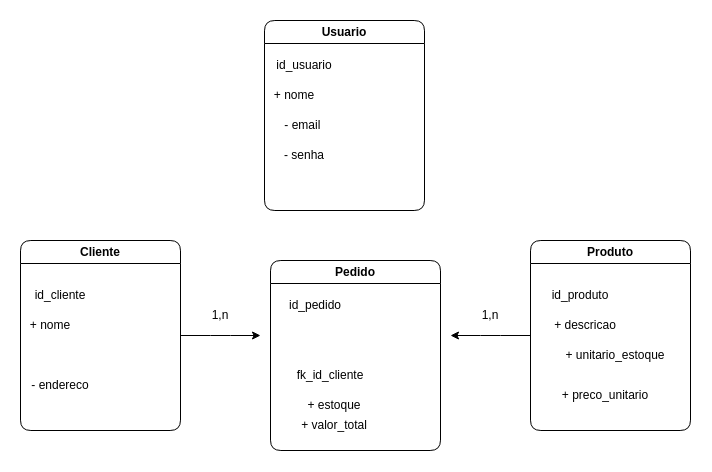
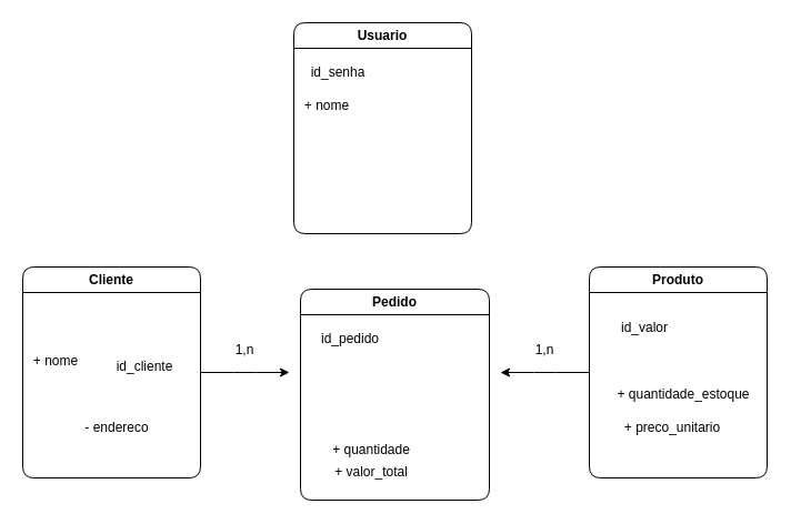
  <mxCell id="0" />
  <mxCell id="1" parent="0" />
  <mxCell id="2" value="Pedido" style="swimlane;whiteSpace=wrap;html=1;rounded=1;shadow=0;sketch=0;" parent="1" vertex="1"><mxGeometry x="270" y="260" width="170" height="190" as="geometry"><mxRectangle x="340" y="240" width="80" height="30" as="alternateBounds" /></mxGeometry></mxCell>
  <mxCell id="3" value="id_pedido" style="text;strokeColor=none;align=center;fillColor=none;html=1;verticalAlign=middle;whiteSpace=wrap;rounded=0;shadow=0;sketch=0;" parent="2" vertex="1"><mxGeometry x="15" y="30" width="60" height="30" as="geometry" /></mxCell>
- <mxCell id="4" value="fk_id_cliente" style="text;strokeColor=none;align=center;fillColor=none;html=1;verticalAlign=middle;whiteSpace=wrap;rounded=0;shadow=0;sketch=0;" parent="2" vertex="1"><mxGeometry x="30" y="100" width="60" height="30" as="geometry" /></mxCell>
- <mxCell id="5" value="+ estoque" style="text;strokeColor=none;align=center;fillColor=none;html=1;verticalAlign=middle;whiteSpace=wrap;rounded=0;shadow=0;sketch=0;" parent="2" vertex="1"><mxGeometry x="24" y="130" width="80" height="30" as="geometry" /></mxCell>
+ <mxCell id="5" value="+ quantidade" style="text;strokeColor=none;align=center;fillColor=none;html=1;verticalAlign=middle;whiteSpace=wrap;rounded=0;shadow=0;sketch=0;" parent="2" vertex="1"><mxGeometry x="24" y="130" width="80" height="30" as="geometry" /></mxCell>
  <mxCell id="6" value="+ valor_total" style="text;strokeColor=none;align=center;fillColor=none;html=1;verticalAlign=middle;whiteSpace=wrap;rounded=0;shadow=0;sketch=0;" parent="2" vertex="1"><mxGeometry x="24" y="150" width="80" height="30" as="geometry" /></mxCell>
  <mxCell id="7" value="" style="edgeStyle=elbowEdgeStyle;html=1;" parent="1" source="8" edge="1"><mxGeometry relative="1" as="geometry"><mxPoint x="260" y="335" as="targetPoint" /><Array as="points"><mxPoint x="220" y="335" /></Array></mxGeometry></mxCell>
  <mxCell id="8" value="Cliente" style="swimlane;whiteSpace=wrap;html=1;rounded=1;shadow=0;sketch=0;" parent="1" vertex="1"><mxGeometry x="20" y="240" width="160" height="190" as="geometry"><mxRectangle x="90" y="240" width="80" height="30" as="alternateBounds" /></mxGeometry></mxCell>
- <mxCell id="9" value="id_cliente" style="text;strokeColor=none;align=center;fillColor=none;html=1;verticalAlign=middle;whiteSpace=wrap;rounded=0;shadow=0;sketch=0;" parent="8" vertex="1"><mxGeometry x="10" y="40" width="60" height="30" as="geometry" /></mxCell>
+ <mxCell id="9" value="id_cliente" style="text;strokeColor=none;align=center;fillColor=none;html=1;verticalAlign=middle;whiteSpace=wrap;rounded=0;shadow=0;sketch=0;" parent="8" vertex="1"><mxGeometry x="80" y="75" width="60" height="30" as="geometry" /></mxCell>
  <mxCell id="10" value="+ nome" style="text;strokeColor=none;align=center;fillColor=none;html=1;verticalAlign=middle;whiteSpace=wrap;rounded=0;shadow=0;sketch=0;" parent="8" vertex="1"><mxGeometry y="70" width="60" height="30" as="geometry" /></mxCell>
- <mxCell id="11" value="- endereco" style="text;strokeColor=none;align=center;fillColor=none;html=1;verticalAlign=middle;whiteSpace=wrap;rounded=0;shadow=0;sketch=0;" parent="8" vertex="1"><mxGeometry x="10" y="130" width="60" height="30" as="geometry" /></mxCell>
+ <mxCell id="11" value="- endereco" style="text;strokeColor=none;align=center;fillColor=none;html=1;verticalAlign=middle;whiteSpace=wrap;rounded=0;shadow=0;sketch=0;" parent="8" vertex="1"><mxGeometry x="55" y="130" width="60" height="30" as="geometry" /></mxCell>
  <mxCell id="12" value="" style="edgeStyle=elbowEdgeStyle;html=1;" parent="1" source="13" edge="1"><mxGeometry relative="1" as="geometry"><mxPoint x="450" y="335" as="targetPoint" /></mxGeometry></mxCell>
  <mxCell id="13" value="Produto" style="swimlane;whiteSpace=wrap;html=1;rounded=1;shadow=0;sketch=0;" parent="1" vertex="1"><mxGeometry x="530" y="240" width="160" height="190" as="geometry"><mxRectangle x="600" y="240" width="90" height="30" as="alternateBounds" /></mxGeometry></mxCell>
- <mxCell id="14" value="id_produto" style="text;strokeColor=none;align=center;fillColor=none;html=1;verticalAlign=middle;whiteSpace=wrap;rounded=0;shadow=0;sketch=0;" parent="13" vertex="1"><mxGeometry x="20" y="40" width="60" height="30" as="geometry" /></mxCell>
- <mxCell id="15" value="+ descricao" style="text;strokeColor=none;align=center;fillColor=none;html=1;verticalAlign=middle;whiteSpace=wrap;rounded=0;shadow=0;sketch=0;" parent="13" vertex="1"><mxGeometry x="20" y="70" width="70" height="30" as="geometry" /></mxCell>
- <mxCell id="16" value="+ unitario_estoque" style="text;strokeColor=none;align=center;fillColor=none;html=1;verticalAlign=middle;whiteSpace=wrap;rounded=0;shadow=0;sketch=0;" parent="13" vertex="1"><mxGeometry x="20" y="100" width="130" height="30" as="geometry" /></mxCell>
- <mxCell id="17" value="+ preco_unitario" style="text;strokeColor=none;align=center;fillColor=none;html=1;verticalAlign=middle;whiteSpace=wrap;rounded=0;shadow=0;sketch=0;" parent="13" vertex="1"><mxGeometry x="10" y="140" width="130" height="30" as="geometry" /></mxCell>
+ <mxCell id="14" value="id_valor" style="text;strokeColor=none;align=center;fillColor=none;html=1;verticalAlign=middle;whiteSpace=wrap;rounded=0;shadow=0;sketch=0;" parent="13" vertex="1"><mxGeometry x="20" y="40" width="60" height="30" as="geometry" /></mxCell>
+ <mxCell id="16" value="+ quantidade_estoque" style="text;strokeColor=none;align=center;fillColor=none;html=1;verticalAlign=middle;whiteSpace=wrap;rounded=0;shadow=0;sketch=0;" parent="13" vertex="1"><mxGeometry x="20" y="100" width="130" height="30" as="geometry" /></mxCell>
+ <mxCell id="17" value="+ preco_unitario" style="text;strokeColor=none;align=center;fillColor=none;html=1;verticalAlign=middle;whiteSpace=wrap;rounded=0;shadow=0;sketch=0;" parent="13" vertex="1"><mxGeometry x="10" y="130" width="130" height="30" as="geometry" /></mxCell>
  <mxCell id="18" value="1,n" style="text;strokeColor=none;align=center;fillColor=none;html=1;verticalAlign=middle;whiteSpace=wrap;rounded=0;shadow=0;sketch=0;" parent="1" vertex="1"><mxGeometry x="190" y="300" width="60" height="30" as="geometry" /></mxCell>
  <mxCell id="19" value="1,n" style="text;strokeColor=none;align=center;fillColor=none;html=1;verticalAlign=middle;whiteSpace=wrap;rounded=0;shadow=0;sketch=0;" parent="1" vertex="1"><mxGeometry x="460" y="300" width="60" height="30" as="geometry" /></mxCell>
  <mxCell id="20" value="Usuario" style="swimlane;whiteSpace=wrap;html=1;rounded=1;shadow=0;sketch=0;" vertex="1" parent="1"><mxGeometry x="264" y="20" width="160" height="190" as="geometry"><mxRectangle x="90" y="240" width="80" height="30" as="alternateBounds" /></mxGeometry></mxCell>
- <mxCell id="21" value="id_usuario" style="text;strokeColor=none;align=center;fillColor=none;html=1;verticalAlign=middle;whiteSpace=wrap;rounded=0;shadow=0;sketch=0;" vertex="1" parent="20"><mxGeometry x="10" y="30" width="60" height="30" as="geometry" /></mxCell>
+ <mxCell id="21" value="id_senha" style="text;strokeColor=none;align=center;fillColor=none;html=1;verticalAlign=middle;whiteSpace=wrap;rounded=0;shadow=0;sketch=0;" vertex="1" parent="20"><mxGeometry x="10" y="30" width="60" height="30" as="geometry" /></mxCell>
  <mxCell id="22" value="+ nome" style="text;strokeColor=none;align=center;fillColor=none;html=1;verticalAlign=middle;whiteSpace=wrap;rounded=0;shadow=0;sketch=0;" vertex="1" parent="20"><mxGeometry y="60" width="60" height="30" as="geometry" /></mxCell>
- <mxCell id="23" value="- email&amp;nbsp;" style="text;strokeColor=none;align=center;fillColor=none;html=1;verticalAlign=middle;whiteSpace=wrap;rounded=0;shadow=0;sketch=0;" vertex="1" parent="20"><mxGeometry x="10" y="90" width="60" height="30" as="geometry" /></mxCell>
- <mxCell id="24" value="- senha" style="text;strokeColor=none;align=center;fillColor=none;html=1;verticalAlign=middle;whiteSpace=wrap;rounded=0;shadow=0;sketch=0;" vertex="1" parent="20"><mxGeometry x="10" y="120" width="60" height="30" as="geometry" /></mxCell>
